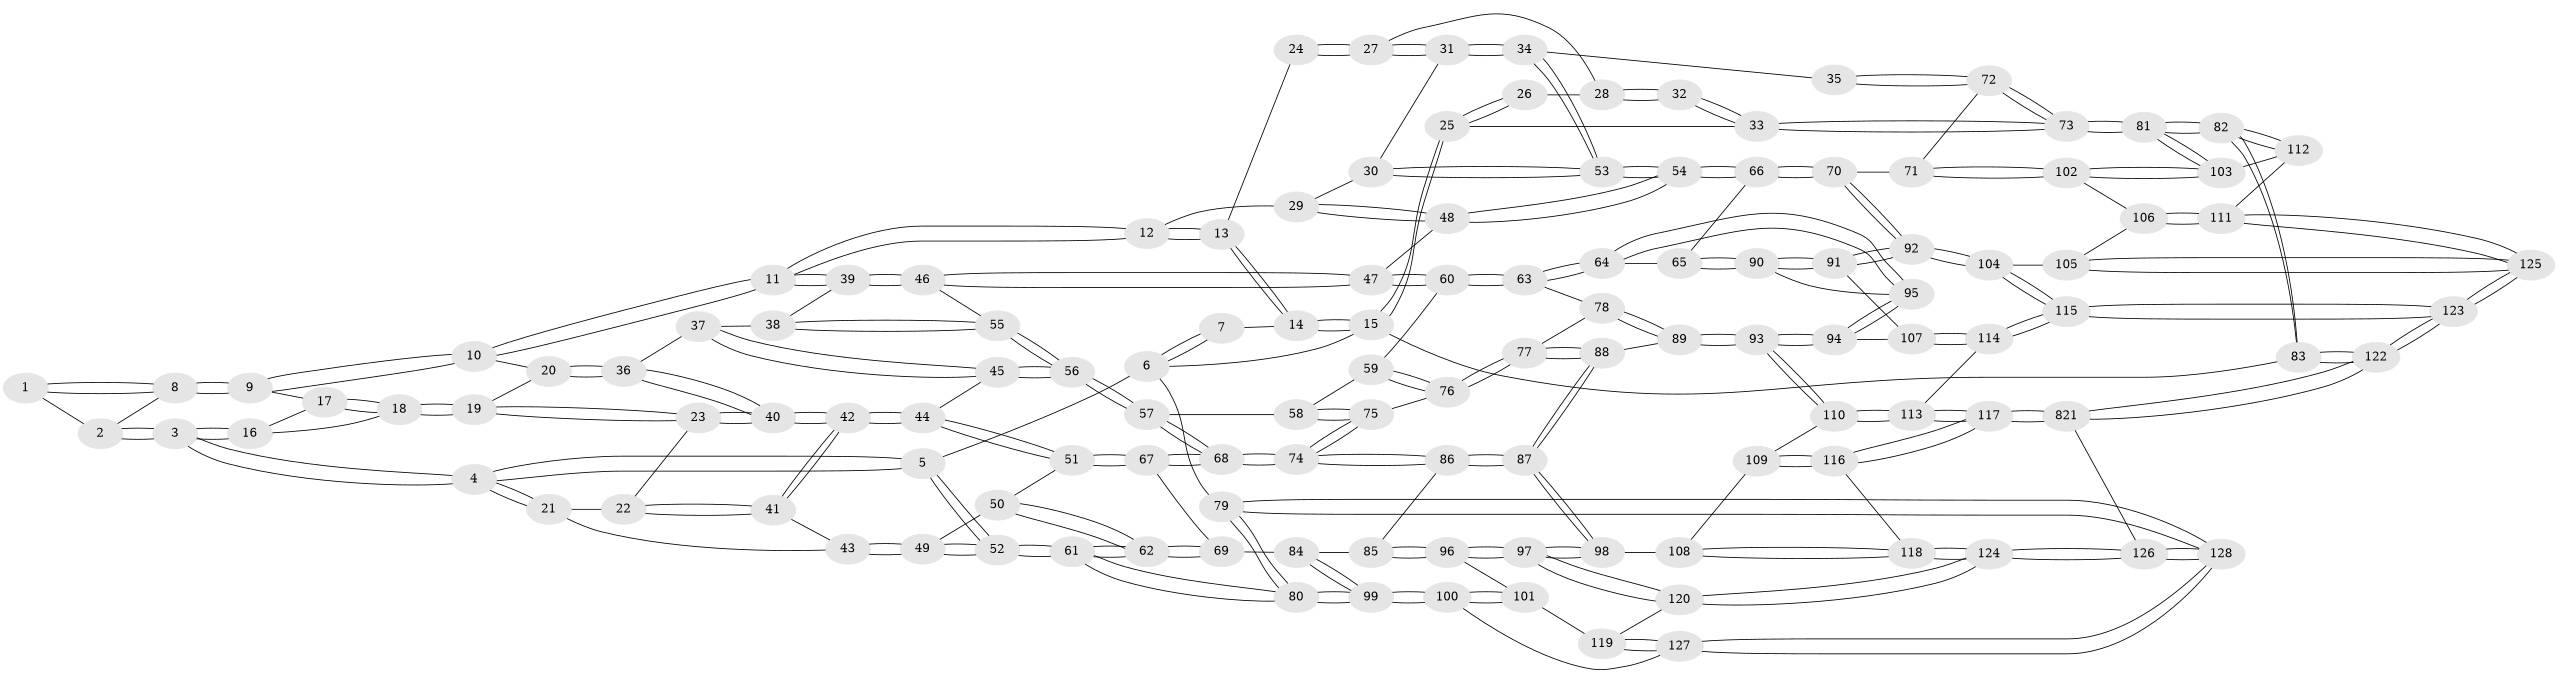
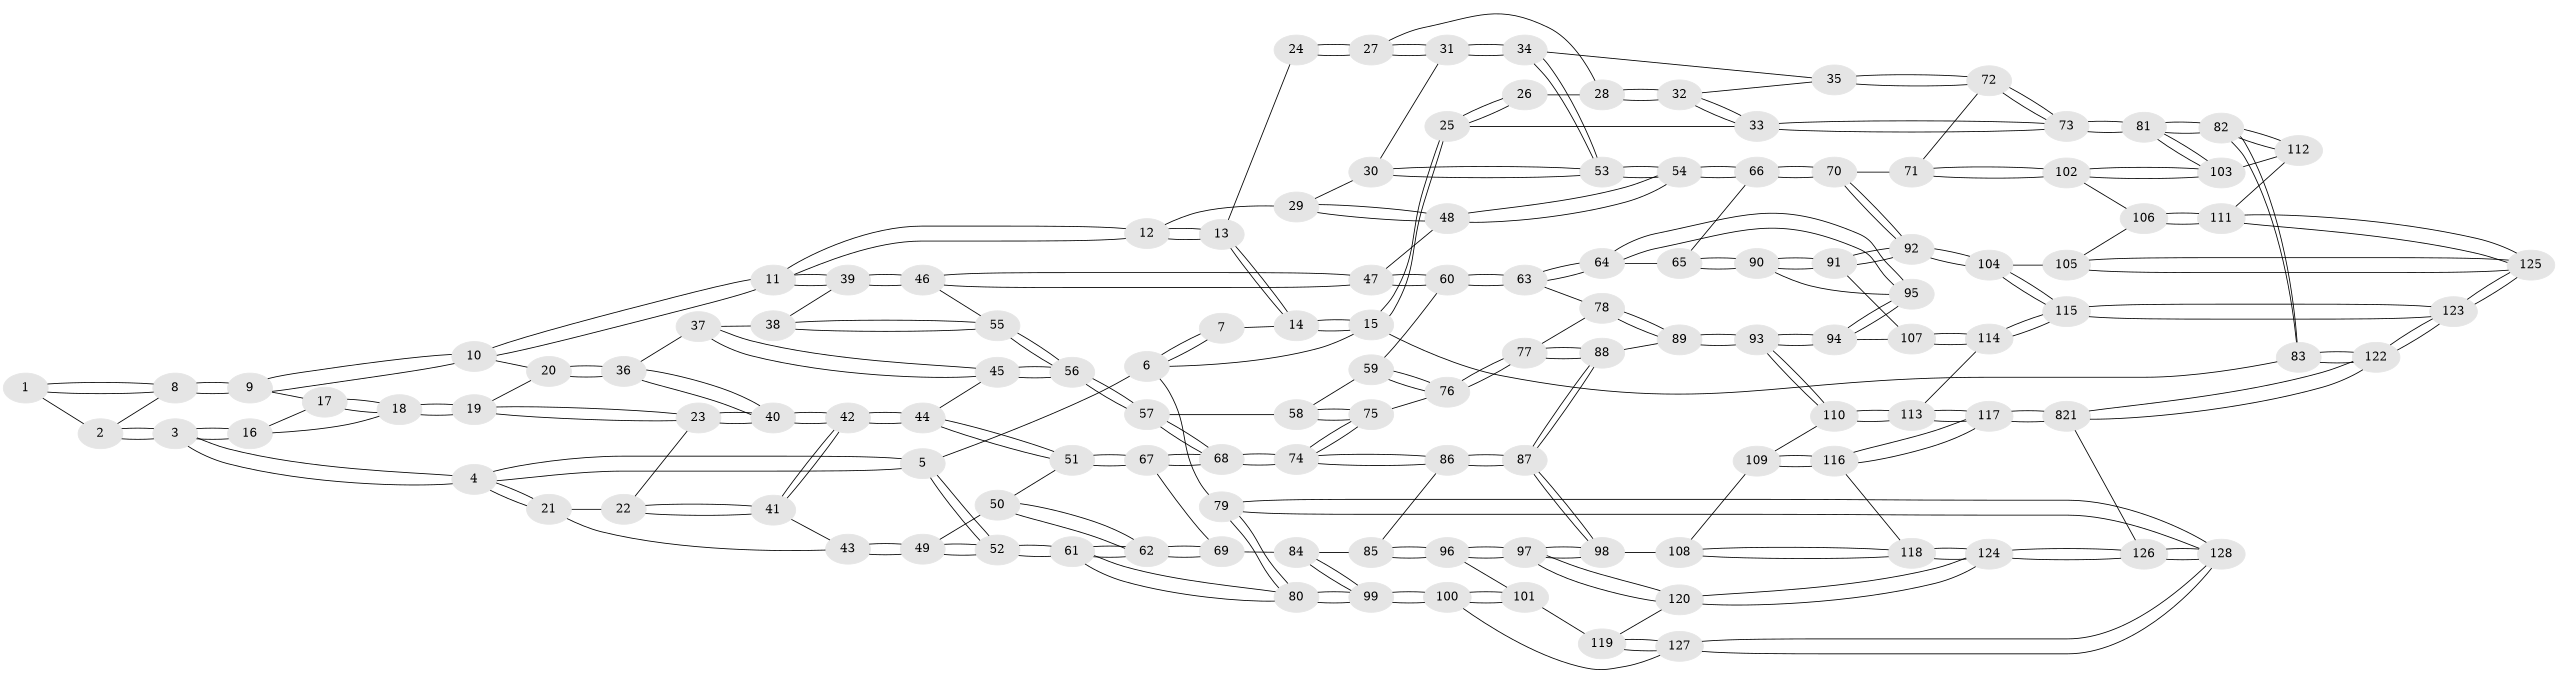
  graph {
    rankdir=LR
    node [color=gray90 style=filled]
    1
    2
    8
    3
    9
    4
    16
    5
    21
    17
    18
    6
    52
    22
    43
    7
    15
    79
    61
    14
    25
    83
    80
    128
    10
    11
    20
    12
    39
    36
    13
    29
    46
    24
    30
    48
    27
    26
    33
    122
    19
    23
    40
    37
    41
    49
    42
    28
    31
    73
    32
    34
    35
    53
    54
    72
    81
    38
    45
    55
    56
    47
    44
    51
    50
    67
    57
    60
    63
    66
    62
    69
    68
    70
    58
    59
    75
    74
    76
    77
    64
    78
    99
    84
    65
    95
    89
    90
    91
    71
    92
    86
    85
    102
    104
    103
    106
    82
    87
    88
    93
    100
    112
    123
    96
    97
    101
    98
    108
    94
    110
    107
    114
    105
    115
    113
    120
    119
    124
    109
    118
    127
    111
    125
    116
    117
    n127 [label=821]
    126
    1 -- 2
    1 -- 8
    1 -- 8
    2 -- 8
    2 -- 3
    2 -- 3
    8 -- 9
    8 -- 9
    3 -- 4
    3 -- 4
    3 -- 16
    3 -- 16
    9 -- 17
    9 -- 10
    9 -- 10
    4 -- 5
    4 -- 5
    4 -- 21
    4 -- 21
    16 -- 17
    16 -- 18
    5 -- 6
    5 -- 52
    5 -- 52
    21 -- 22
    21 -- 43
    17 -- 18
    17 -- 18
    18 -- 19
    18 -- 19
    6 -- 7
    6 -- 7
    6 -- 15
    6 -- 79
    52 -- 61
    52 -- 61
    22 -- 23
    22 -- 41
    22 -- 41
    43 -- 49
    43 -- 49
    7 -- 14
    15 -- 25
    15 -- 25
    15 -- 83
    79 -- 80
    79 -- 80
    79 -- 128
    79 -- 128
    61 -- 80
    61 -- 80
    61 -- 62
    61 -- 62
    14 -- 15
    14 -- 15
    25 -- 26
    25 -- 26
    25 -- 33
    83 -- 122
    83 -- 122
    80 -- 99
    80 -- 99
    10 -- 11
    10 -- 11
    10 -- 20
    11 -- 12
    11 -- 12
    11 -- 39
    11 -- 39
    20 -- 36
    20 -- 36
    12 -- 13
    12 -- 13
    12 -- 29
    39 -- 46
    39 -- 46
    36 -- 40
    36 -- 40
    36 -- 37
    13 -- 14
    13 -- 14
    13 -- 24
    29 -- 30
    29 -- 48
    29 -- 48
    46 -- 55
    46 -- 47
    46 -- 47
    24 -- 27
    24 -- 27
    30 -- 31
    30 -- 53
    30 -- 53
    48 -- 54
    48 -- 54
    27 -- 28
    27 -- 31
    27 -- 31
    26 -- 28
    33 -- 73
    33 -- 73
    122 -- 123
    122 -- 123
    19 -- 20
    19 -- 23
    19 -- 23
    23 -- 40
    23 -- 40
    40 -- 42
    40 -- 42
    37 -- 38
    37 -- 45
    37 -- 45
    41 -- 43
    41 -- 42
    41 -- 42
    49 -- 52
    49 -- 52
    49 -- 50
    42 -- 44
    42 -- 44
    28 -- 32
    28 -- 32
    31 -- 34
    31 -- 34
    73 -- 81
    73 -- 81
    32 -- 33
    32 -- 33
+   32 -- 35
    34 -- 35
    34 -- 53
    34 -- 53
    35 -- 72
    35 -- 72
    53 -- 54
    53 -- 54
    54 -- 66
    54 -- 66
    72 -- 73
    72 -- 73
    81 -- 103
    81 -- 103
    81 -- 82
    81 -- 82
    38 -- 39
    38 -- 55
    38 -- 55
    45 -- 56
    45 -- 56
    55 -- 56
    55 -- 56
    56 -- 57
    56 -- 57
    47 -- 48
    47 -- 60
    47 -- 60
    44 -- 45
    44 -- 51
    44 -- 51
    51 -- 67
    51 -- 67
    50 -- 51
    50 -- 62
    50 -- 62
    67 -- 69
    67 -- 68
    67 -- 68
    57 -- 68
    57 -- 68
    57 -- 58
    60 -- 63
    60 -- 63
    63 -- 64
    63 -- 64
    63 -- 78
    66 -- 70
    66 -- 70
    62 -- 69
    62 -- 69
    69 -- 84
    68 -- 74
    68 -- 74
    70 -- 71
    70 -- 92
    70 -- 92
    58 -- 59
    58 -- 75
    58 -- 75
    59 -- 60
    59 -- 76
    59 -- 76
    75 -- 76
    74 -- 75
    74 -- 75
    74 -- 86
    74 -- 86
    76 -- 77
    76 -- 77
    77 -- 78
    77 -- 88
    77 -- 88
    64 -- 65
    64 -- 95
    64 -- 95
    78 -- 89
    78 -- 89
    99 -- 100
    99 -- 100
    84 -- 99
    84 -- 99
    84 -- 85
    65 -- 66
    65 -- 90
    65 -- 90
    89 -- 93
    89 -- 93
    90 -- 95
    90 -- 91
    90 -- 91
    91 -- 92
    91 -- 92
    91 -- 107
    71 -- 72
    71 -- 102
    71 -- 102
    92 -- 104
    92 -- 104
    86 -- 87
    86 -- 87
    85 -- 86
    85 -- 96
    85 -- 96
    102 -- 103
    102 -- 103
    102 -- 106
    104 -- 105
    104 -- 115
    104 -- 115
    103 -- 112
    106 -- 111
    106 -- 111
    82 -- 83
    82 -- 83
    82 -- 112
    82 -- 112
    87 -- 88
    87 -- 88
    87 -- 98
    87 -- 98
    88 -- 89
    93 -- 94
    93 -- 94
    93 -- 110
    93 -- 110
    100 -- 101
    100 -- 101
    100 -- 127
    123 -- 125
    123 -- 125
    96 -- 97
    96 -- 97
    96 -- 101
    97 -- 98
    97 -- 98
    97 -- 120
    97 -- 120
    101 -- 119
    98 -- 108
    108 -- 109
    108 -- 118
    108 -- 118
    94 -- 95
    94 -- 95
    94 -- 107
    110 -- 113
    110 -- 113
    107 -- 114
    107 -- 114
    114 -- 115
    114 -- 115
    105 -- 106
    105 -- 125
    105 -- 125
    115 -- 123
    115 -- 123
    113 -- 114
    113 -- 117
    113 -- 117
    120 -- 124
    120 -- 124
    119 -- 120
    119 -- 127
    119 -- 127
    124 -- 126
    124 -- 126
    109 -- 110
    109 -- 116
    109 -- 116
    118 -- 124
    118 -- 124
    127 -- 128
    127 -- 128
    111 -- 112
    111 -- 125
    111 -- 125
    116 -- 118
    116 -- 117
    116 -- 117
    117 -- n127
    117 -- n127
    n127 -- 122
    n127 -- 122
    n127 -- 126
    126 -- 128
    126 -- 128
  }
